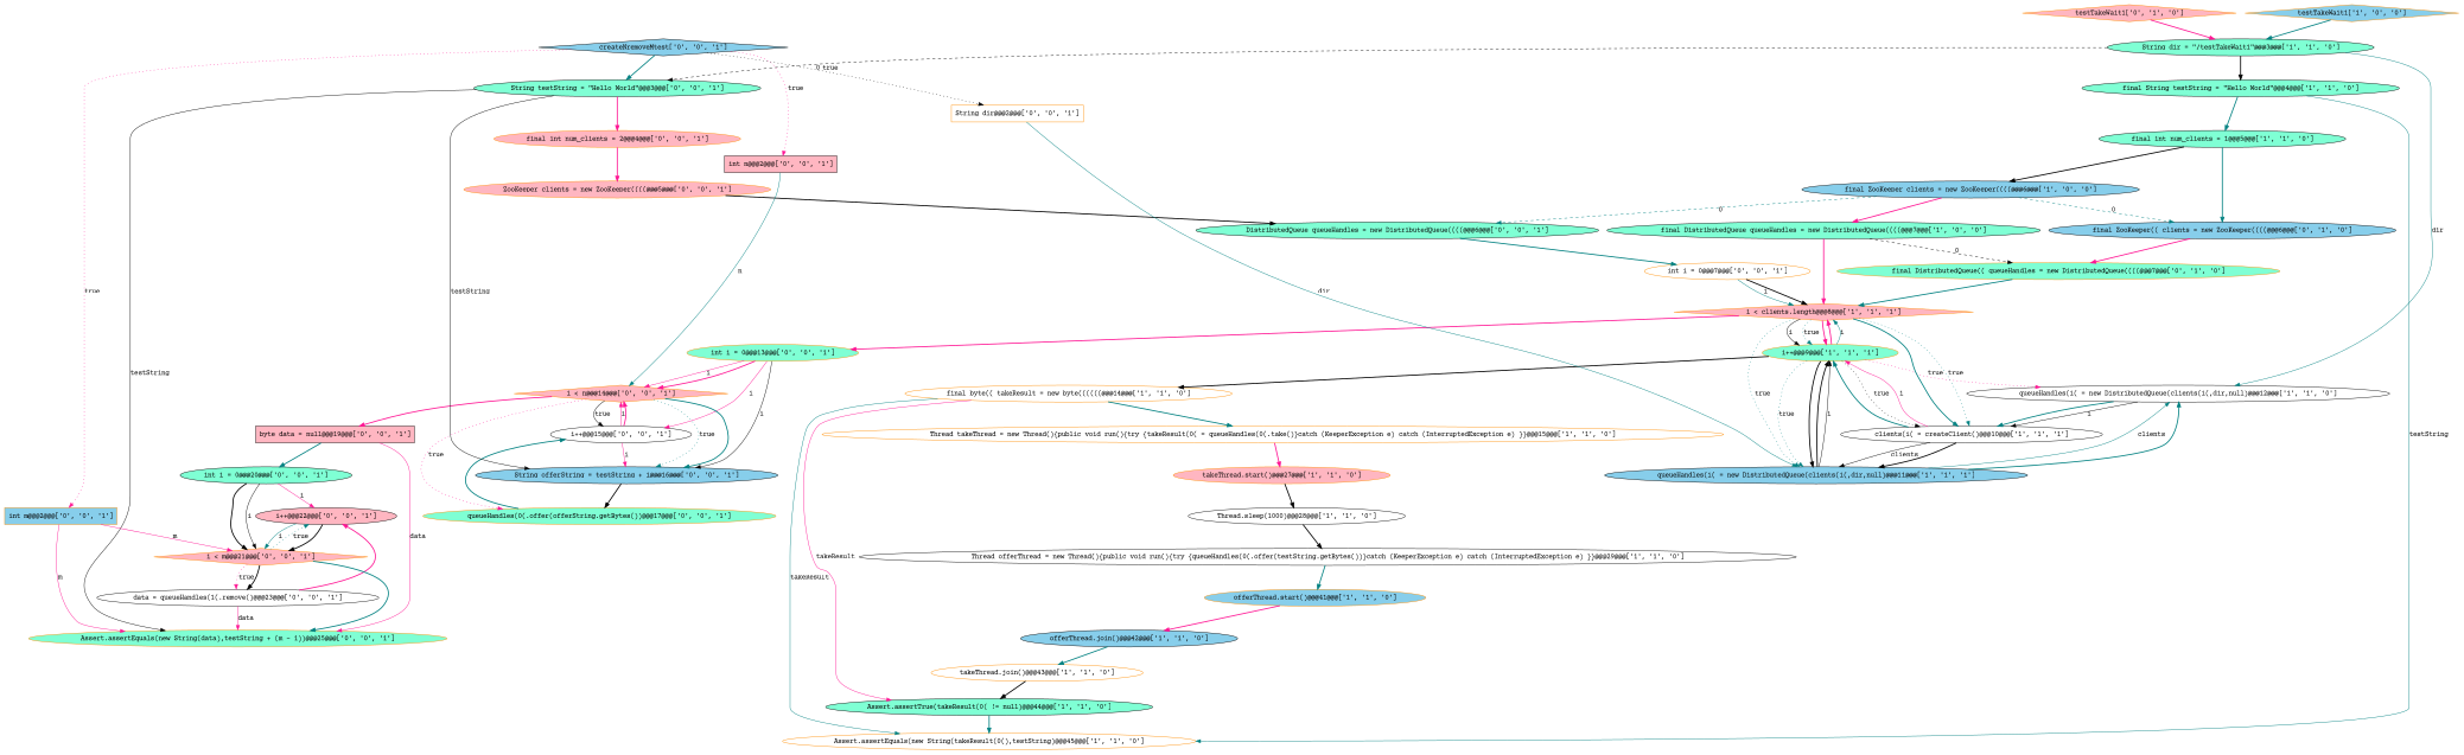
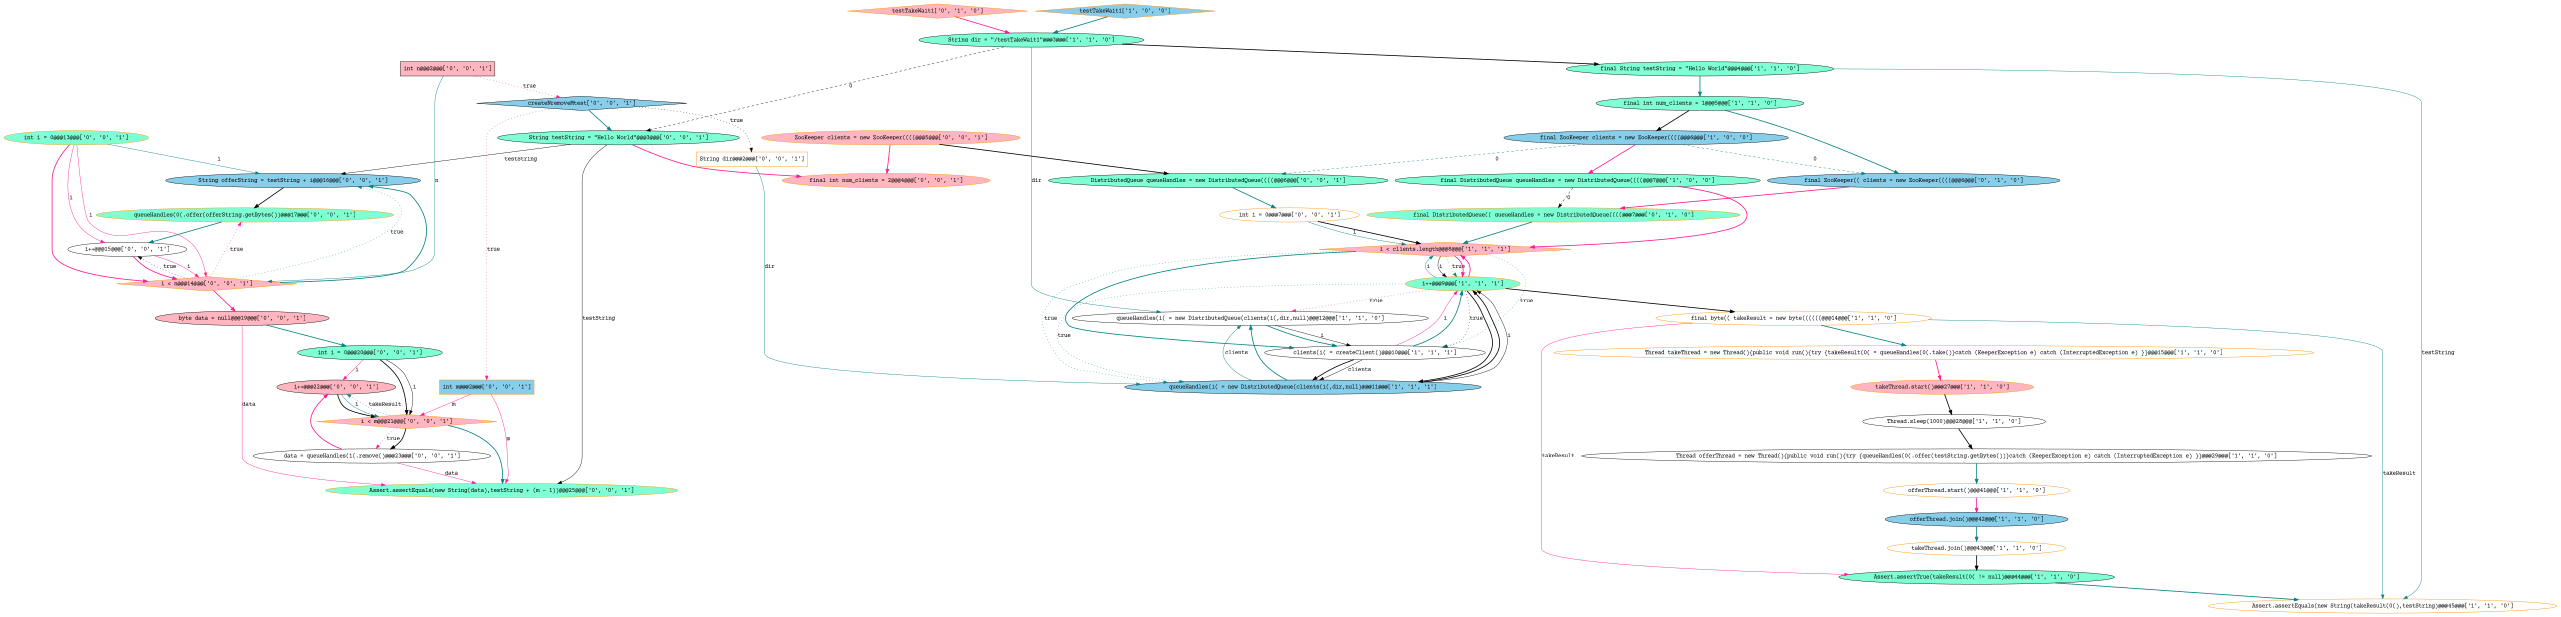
  digraph {
    fontname="Courier Prime"
    node [color=black fillcolor=aquamarine fontname="Courier Prime" shape=ellipse style=filled]
    edge [color=teal fontname="Courier Prime" style=bold]
    n1 [color=darkorange fillcolor=lightpink label="ZooKeeper clients = new ZooKeeper((((@@@5@@@['0', '0', '1']"]
    n2 [label="DistributedQueue queueHandles = new DistributedQueue((((@@@6@@@['0', '0', '1']"]
    n3 [color=darkorange fillcolor=white label="int i = 0@@@7@@@['0', '0', '1']"]
    n4 [label="Assert.assertTrue(takeResult(0( != null)@@@44@@@['1', '1', '0']"]
    n5 [color=darkorange fillcolor=white label="Assert.assertEquals(new String(takeResult(0(),testString)@@@45@@@['1', '1', '0']"]
    n6 [color=darkorange fillcolor=lightpink label="takeThread.start()@@@27@@@['1', '1', '0']"]
    n7 [fillcolor=white label="Thread.sleep(1000)@@@28@@@['1', '1', '0']"]
    n8 [fillcolor=white label="Thread offerThread = new Thread(){public void run(){try {queueHandles(0(.offer(testString.getBytes())}catch (KeeperException e) catch (InterruptedException e) }}@@@29@@@['1', '1', '0']"]
    n9 [color=darkorange label="i++@@@9@@@['1', '1', '1']"]
    n10 [color=darkorange fillcolor=white label="final byte(( takeResult = new byte((((((@@@14@@@['1', '1', '0']"]
    n11 [fillcolor=white label="queueHandles(i( = new DistributedQueue(clients(i(,dir,null)@@@12@@@['1', '1', '0']"]
    n12 [color=darkorange fillcolor=lightpink label="i < clients.length@@@8@@@['1', '1', '1']" shape=diamond]
    n13 [fillcolor=white label="clients(i( = createClient()@@@10@@@['1', '1', '1']"]
    n14 [fillcolor=skyblue label="queueHandles(i( = new DistributedQueue(clients(i(,dir,null)@@@11@@@['1', '1', '1']"]
    n15 [color=darkorange fillcolor=white label="Thread takeThread = new Thread(){public void run(){try {takeResult(0( = queueHandles(0(.take()}catch (KeeperException e) catch (InterruptedException e) }}@@@15@@@['1', '1', '0']"]
    n16 [color=darkorange label="int i = 0@@@13@@@['0', '0', '1']"]
    n17 [fillcolor=lightpink label="int n@@@2@@@['0', '0', '1']" shape=box]
    n18 [color=darkorange fillcolor=lightpink label="i < n@@@14@@@['0', '0', '1']" shape=diamond]
    n19 [fillcolor=white label="i++@@@15@@@['0', '0', '1']"]
    n20 [fillcolor=skyblue label="String offerString = testString + i@@@16@@@['0', '0', '1']"]
-   n21 [fillcolor=lightpink label="byte data = null@@@19@@@['0', '0', '1']" shape=box]
+   n21 [fillcolor=lightpink label="byte data = null@@@19@@@['0', '0', '1']"]
    n22 [color=darkorange label="queueHandles(0(.offer(offerString.getBytes())@@@17@@@['0', '0', '1']"]
-   n23 [color=darkorange fillcolor=skyblue label="offerThread.start()@@@41@@@['1', '1', '0']"]
+   n23 [color=darkorange fillcolor=white label="offerThread.start()@@@41@@@['1', '1', '0']"]
    n24 [fillcolor=skyblue label="offerThread.join()@@@42@@@['1', '1', '0']"]
    n25 [color=darkorange fillcolor=white label="takeThread.join()@@@43@@@['1', '1', '0']"]
    n26 [color=darkorange fillcolor=lightpink label="testTakeWait1['0', '1', '0']" shape=diamond]
    n27 [label="String dir = \"/testTakeWait1\"@@@3@@@['1', '1', '0']"]
    n28 [label="final String testString = \"Hello World\"@@@4@@@['1', '1', '0']"]
    n29 [label="String testString = \"Hello World\"@@@3@@@['0', '0', '1']"]
    n30 [label="final int num_clients = 1@@@5@@@['1', '1', '0']"]
    n31 [fillcolor=skyblue label="final ZooKeeper(( clients = new ZooKeeper((((@@@6@@@['0', '1', '0']"]
    n32 [fillcolor=skyblue label="final ZooKeeper clients = new ZooKeeper((((@@@6@@@['1', '0', '0']"]
    n33 [fillcolor=white label="data = queueHandles(1(.remove()@@@23@@@['0', '0', '1']"]
    n34 [color=darkorange label="Assert.assertEquals(new String(data),testString + (m - 1))@@@25@@@['0', '0', '1']"]
    n35 [fillcolor=lightpink label="i++@@@22@@@['0', '0', '1']"]
    n36 [color=darkorange fillcolor=lightpink label="i < m@@@21@@@['0', '0', '1']" shape=diamond]
    n37 [label="final DistributedQueue queueHandles = new DistributedQueue((((@@@7@@@['1', '0', '0']"]
    n38 [color=darkorange label="final DistributedQueue(( queueHandles = new DistributedQueue((((@@@7@@@['0', '1', '0']"]
    n39 [color=darkorange fillcolor=skyblue label="testTakeWait1['1', '0', '0']" shape=diamond]
    n40 [color=darkorange fillcolor=lightpink label="final int num_clients = 2@@@4@@@['0', '0', '1']"]
    n41 [label="int i = 0@@@20@@@['0', '0', '1']"]
    n42 [color=darkorange fillcolor=skyblue label="int m@@@2@@@['0', '0', '1']" shape=box]
    n43 [color=darkorange fillcolor=white label="String dir@@@2@@@['0', '0', '1']" shape=box]
    n44 [fillcolor=skyblue label="createNremoveMtest['0', '0', '1']" shape=diamond]
    n1 -> n2 [color=black]
    n2 -> n3
    n3 -> n12 [color=black]
    n3 -> n12 [label=i style=solid]
    n4 -> n5
    n6 -> n7 [color=black]
    n7 -> n8 [color=black]
    n8 -> n23
    n9 -> n10 [color=black]
    n9 -> n11 [color=deeppink label=true style=dotted]
    n9 -> n12 [color=deeppink]
    n9 -> n12 [label=i style=solid]
    n9 -> n13 [color=black label=true style=dotted]
    n9 -> n14 [label=true style=dotted]
    n9 -> n14 [color=black]
    n10 -> n4 [color=deeppink label=takeResult style=solid]
    n10 -> n5 [label=takeResult style=solid]
    n10 -> n15
    n11 -> n13 [color=black label=i style=solid]
    n11 -> n13
    n12 -> n9 [color=black label=i style=solid]
    n12 -> n9 [label=true style=dotted]
    n12 -> n9 [color=deeppink]
    n12 -> n13
    n12 -> n13 [label=true style=dotted]
    n12 -> n14 [label=true style=dotted]
-   n12 -> n16 [color=deeppink]
    n13 -> n9 [color=deeppink label=i style=solid]
    n13 -> n9
    n13 -> n14 [color=black label=clients style=solid]
    n13 -> n14 [color=black]
    n14 -> n9 [color=black]
    n14 -> n9 [color=black label=i style=solid]
    n14 -> n11 [label=clients style=solid]
    n14 -> n11
    n15 -> n6 [color=deeppink]
    n16 -> n18 [color=deeppink label=i style=solid]
    n16 -> n18 [color=deeppink]
    n16 -> n19 [color=deeppink label=i style=solid]
-   n16 -> n20 [color=black label=i style=solid]
+   n16 -> n20 [label=i style=solid]
    n17 -> n18 [label=n style=solid]
-   n18 -> n19 [color=black label=true style=solid]
+   n18 -> n19 [color=black label=true style=dotted]
    n18 -> n20
    n18 -> n20 [label=true style=dotted]
    n18 -> n21 [color=deeppink]
    n18 -> n22 [color=deeppink label=true style=dotted]
    n19 -> n18 [color=deeppink label=i style=solid]
    n19 -> n18 [color=deeppink]
-   n19 -> n20 [color=deeppink label=i style=solid]
    n20 -> n22 [color=black]
    n21 -> n34 [color=deeppink label=data style=solid]
    n21 -> n41
    n22 -> n19
    n23 -> n24 [color=deeppink]
    n24 -> n25
    n25 -> n4 [color=black]
    n26 -> n27 [color=deeppink]
    n27 -> n11 [label=dir style=solid]
    n27 -> n28 [color=black]
    n27 -> n29 [color=black label=0 style=dashed]
    n28 -> n5 [label=testString style=solid]
    n28 -> n30
    n29 -> n20 [color=black label=testString style=solid]
    n29 -> n34 [color=black label=testString style=solid]
    n29 -> n40 [color=deeppink]
    n30 -> n31
    n30 -> n32 [color=black]
    n31 -> n38 [color=deeppink]
    n32 -> n2 [label=0 style=dashed]
    n32 -> n31 [label=0 style=dashed]
    n32 -> n37 [color=deeppink]
    n33 -> n34 [color=deeppink label=data style=solid]
    n33 -> n35 [color=deeppink]
    n35 -> n36 [color=black]
    n35 -> n36 [label=i style=solid]
    n36 -> n33 [color=deeppink label=true style=dotted]
    n36 -> n33 [color=black]
    n36 -> n34
-   n36 -> n35 [label=true style=dotted]
+   n36 -> n35 [label=takeResult style=dotted]
    n37 -> n12 [color=deeppink]
    n37 -> n38 [color=black label=0 style=dashed]
    n38 -> n12
    n39 -> n27
-   n40 -> n1 [color=deeppink]
+   n1 -> n40 [color=deeppink]
    n41 -> n35 [color=deeppink label=i style=solid]
    n41 -> n36 [color=black]
    n41 -> n36 [color=black label=i style=solid]
    n42 -> n34 [color=deeppink label=m style=solid]
    n42 -> n36 [color=deeppink label=m style=solid]
    n43 -> n14 [label=dir style=solid]
-   n44 -> n17 [color=deeppink label=true style=dotted]
+   n17 -> n44 [color=deeppink label=true style=dotted]
    n44 -> n29
    n44 -> n42 [color=deeppink label=true style=dotted]
    n44 -> n43 [color=black label=true style=dotted]
  }
